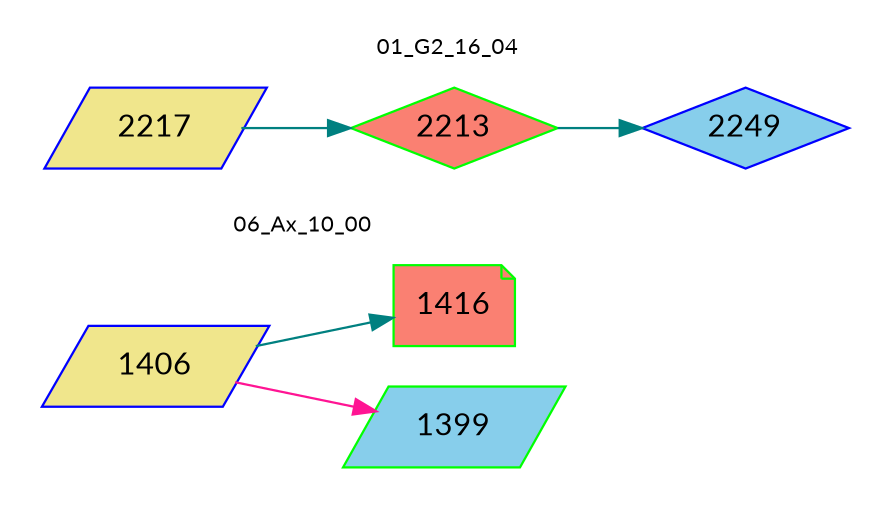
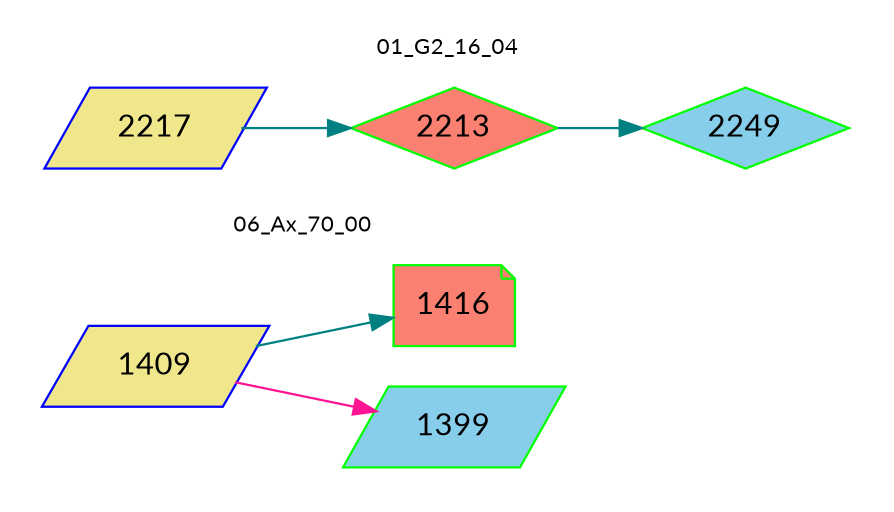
  digraph {
    fontname=Lato
    rankdir=LR
    node [color=green fillcolor=khaki fontname=Lato shape=parallelogram style=filled]
    edge [color=teal fontname=Lato]
-   n1 [color=blue label=1406]
+   n1 [color=blue label=1409]
    n2 [fillcolor=skyblue label=1399]
    n3 [fillcolor=salmon label=1416 shape=note]
    n4 [color=blue label=2217]
    n5 [fillcolor=salmon label=2213 shape=diamond]
-   n6 [color=blue fillcolor=skyblue label=2249 shape=diamond]
+   n6 [fillcolor=skyblue label=2249 shape=diamond]
    subgraph cluster_1 {
      color=white
      fontsize=10
-     label="06_Ax_10_00"
+     label="06_Ax_70_00"
      n1
      n2
      n3
    }
    subgraph cluster_2 {
      color=white
      fontsize=10
      label="01_G2_16_04"
      n4
      n5
      n6
    }
    n1 -> n2 [color=deeppink]
    n1 -> n3
    n4 -> n5
    n5 -> n6
  }
